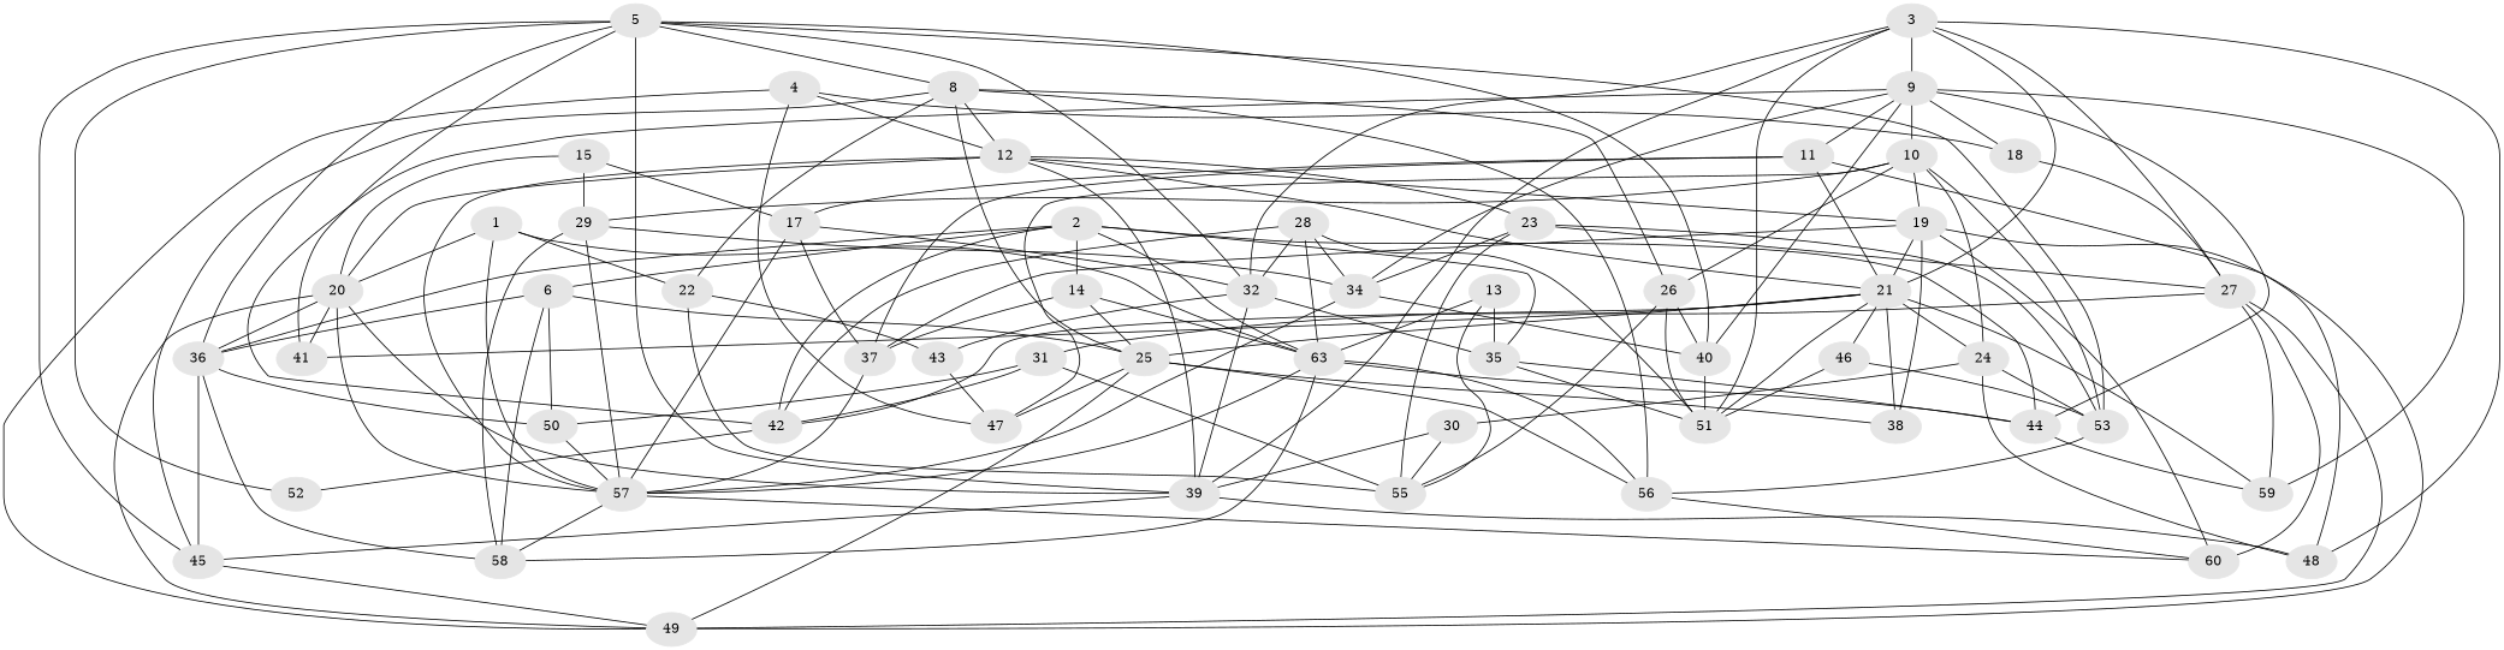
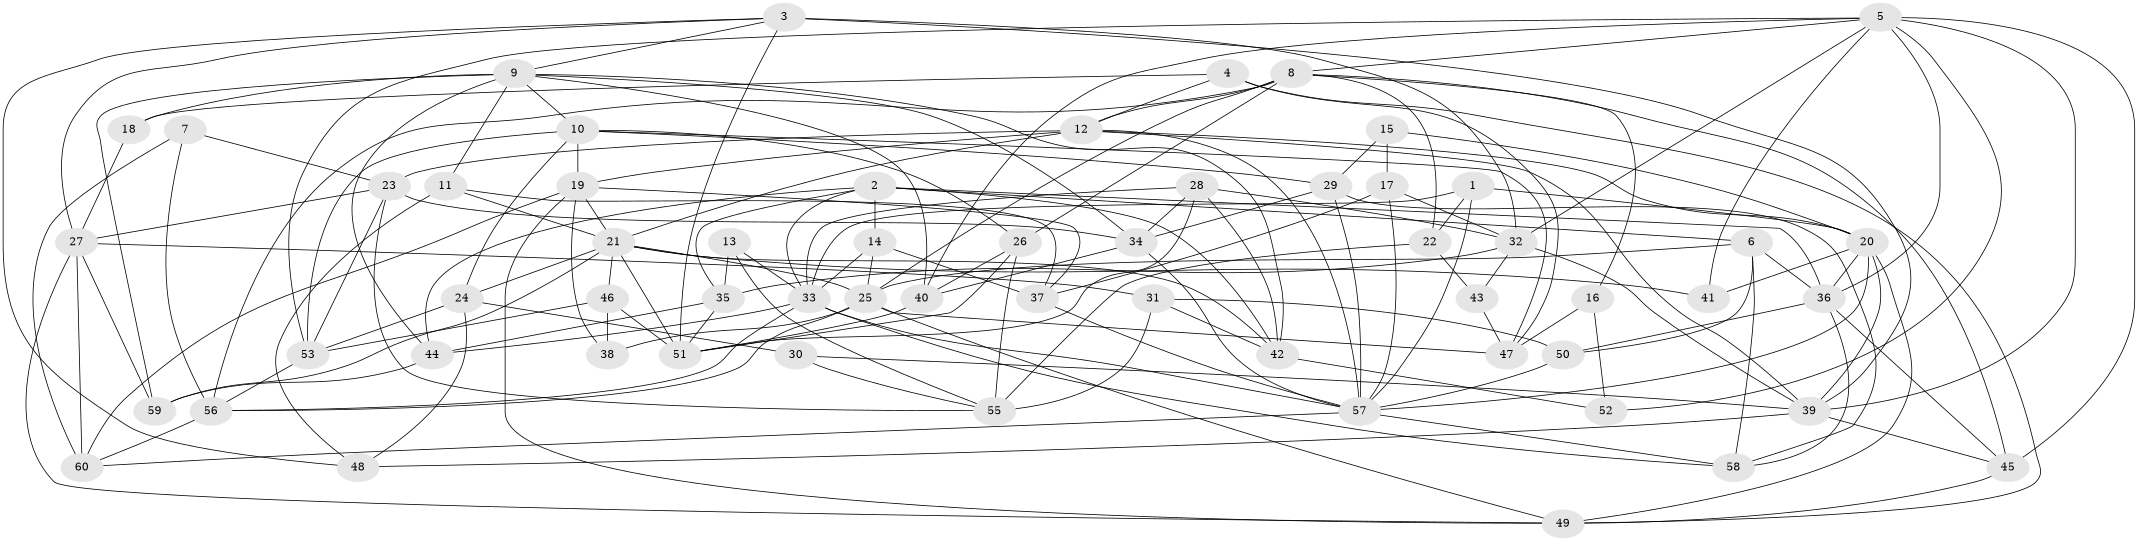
  graph {
    node [color=gray90 style=filled]
    edge [weight=1.0]
    1
    20
    22
-   33 [label=63]
+   33
    57
    36
    39
    49
    41
    55
    43
    44
    58
    56
    60
    2
    6
    14
    35
    42
    25
    50
    37
    51
    45
    52
    59
    3
    9
    21
    27
    32
    48
    18
    40
    10
    11
    34
    24
    38
    46
    31
    4
    12
    47
    23
    19
    5
    8
    53
+   16
    26
+   7
    29
    17
    30
    13
    15
    28
    1 -- 20
    1 -- 22
    1 -- 33
    1 -- 57
    20 -- 57
    20 -- 36
    20 -- 39
    20 -- 49
    20 -- 41
    22 -- 55 [weight=2.0]
    22 -- 43
    33 -- 57 [weight=2.0]
    33 -- 44
    33 -- 58
    33 -- 56
    57 -- 58
    57 -- 60
    36 -- 58
    36 -- 50
    36 -- 45 [weight=2.0]
    39 -- 45 [weight=2.0]
    39 -- 48
    43 -- 47
    44 -- 59
    56 -- 60
    2 -- 33
    2 -- 36
    2 -- 44
    2 -- 6
    2 -- 14
    2 -- 35
    2 -- 42
    6 -- 36
    6 -- 58
    6 -- 25
    6 -- 50
    14 -- 33
    14 -- 25 [weight=2.0]
    14 -- 37
    35 -- 44
    35 -- 51
    42 -- 52
    25 -- 49
    25 -- 56
    25 -- 38
    25 -- 47
    50 -- 57
    37 -- 57
    45 -- 49
    3 -- 39
    3 -- 51
    3 -- 9
-   3 -- 21
    3 -- 27
    3 -- 32
    3 -- 48
    9 -- 44
    9 -- 42
    9 -- 59
    9 -- 18 [weight=2.0]
    9 -- 40
    9 -- 10
    9 -- 11
    9 -- 34
    21 -- 41
    21 -- 42
    21 -- 25
    21 -- 51
    21 -- 59
    21 -- 24
-   21 -- 38
+   46 -- 38
    21 -- 46
    27 -- 49
    27 -- 60 [weight=2.0]
    27 -- 59
    27 -- 31
    32 -- 39
    32 -- 43
    32 -- 35
    18 -- 27
    40 -- 51
    10 -- 24
    10 -- 47
    10 -- 19
    10 -- 53
    10 -- 26
    10 -- 29
    11 -- 37
    11 -- 21
    11 -- 48
-   11 -- 17
    34 -- 57
    34 -- 40
    24 -- 48
    24 -- 53
    24 -- 30
    46 -- 51
    46 -- 53
    31 -- 55
    31 -- 42
    31 -- 50
    4 -- 49
    4 -- 18
    4 -- 12
    4 -- 47
    12 -- 20 [weight=2.0]
    12 -- 57
    12 -- 39
    12 -- 21
    12 -- 23
    12 -- 19
    23 -- 55
    23 -- 27
    23 -- 34
    23 -- 53
    19 -- 49
    19 -- 60
    19 -- 37
    19 -- 21
    19 -- 38
    5 -- 36
    5 -- 39
    5 -- 41
    5 -- 45
    5 -- 52
    5 -- 32
    5 -- 40
    5 -- 8
    5 -- 53
    8 -- 22
    8 -- 56
    8 -- 25
    8 -- 45
    8 -- 12
+   8 -- 16
    8 -- 26
    53 -- 56
+   16 -- 52
+   16 -- 47
    26 -- 55
    26 -- 51
    26 -- 40
+   7 -- 56
+   7 -- 60
+   7 -- 23
    29 -- 57
    29 -- 58
    29 -- 34
    17 -- 57
    17 -- 37
    17 -- 32
    30 -- 39
    30 -- 55
    13 -- 33
    13 -- 55
    13 -- 35
    15 -- 20
    15 -- 29
    15 -- 17
    28 -- 33
    28 -- 42
    28 -- 51
    28 -- 32
    28 -- 34
  }
